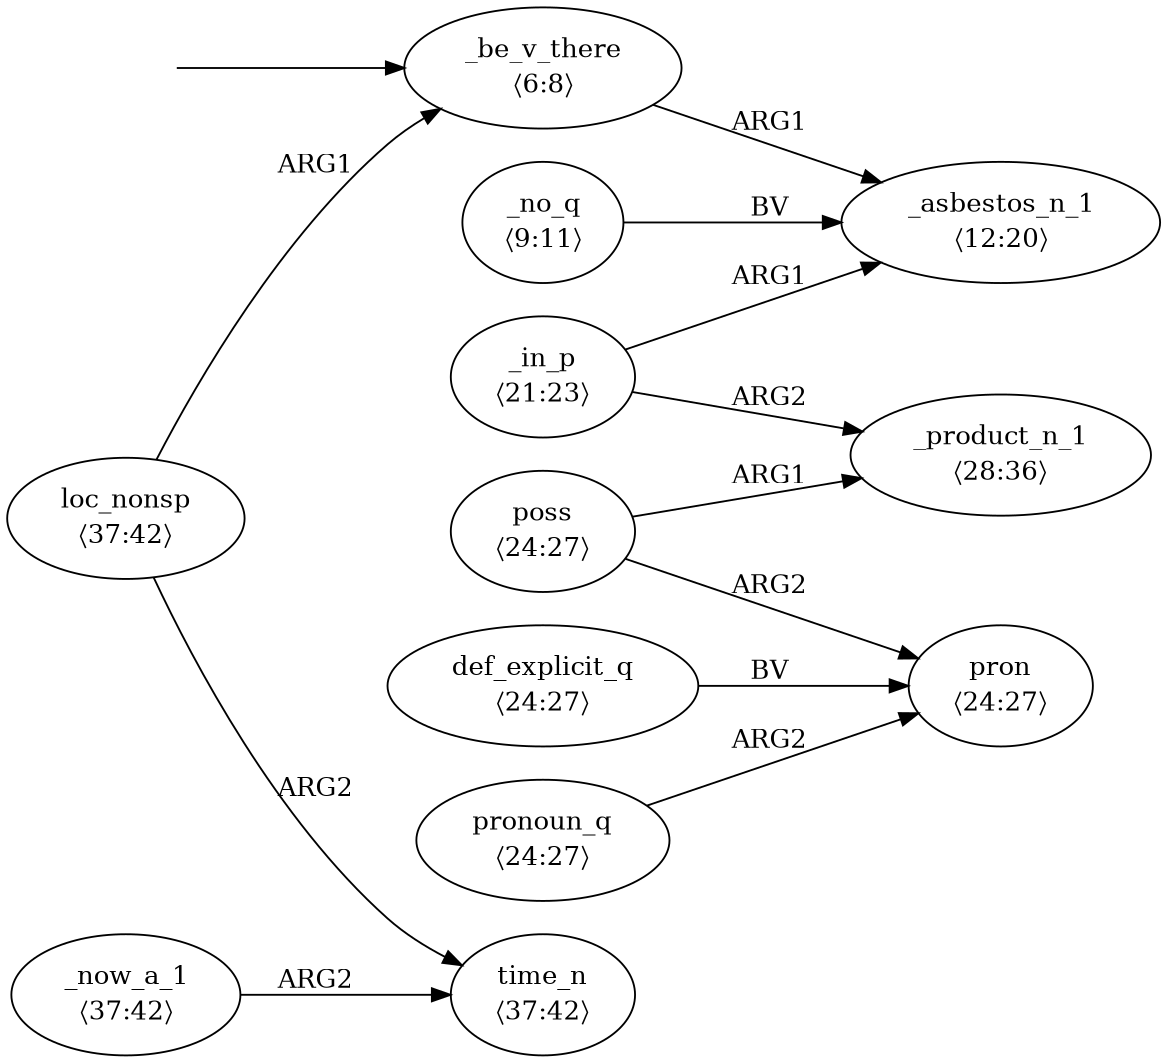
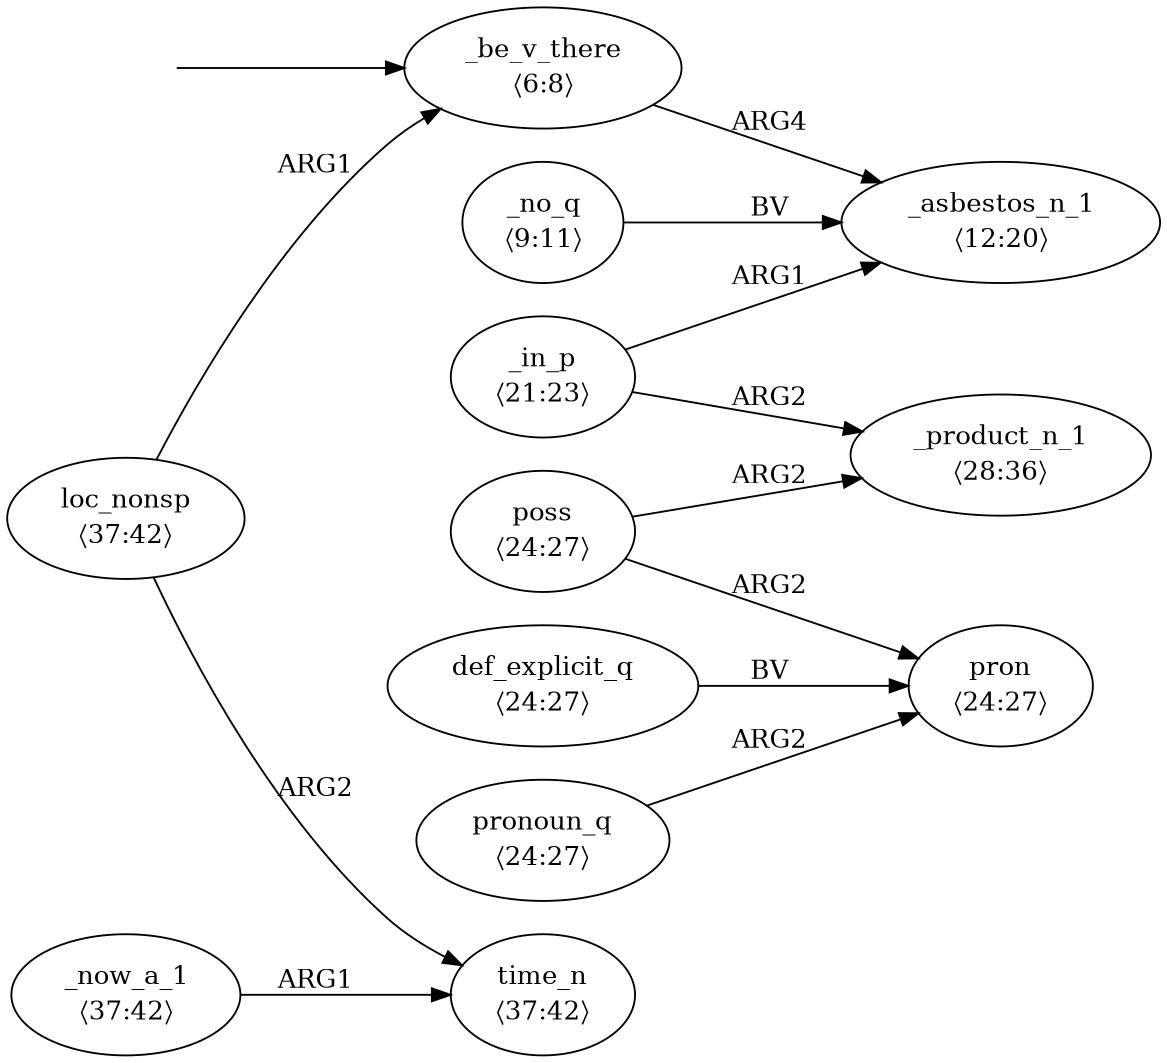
  digraph {
    rankdir=LR
    top [style=invis]
    n2 [label=<<table align="center" border="0" cellspacing="0"><tr><td colspan="2">_be_v_there</td></tr><tr><td colspan="2">〈6:8〉</td></tr></table>>]
    n3 [label=<<table align="center" border="0" cellspacing="0"><tr><td colspan="2">_asbestos_n_1</td></tr><tr><td colspan="2">〈12:20〉</td></tr></table>>]
    n4 [label=<<table align="center" border="0" cellspacing="0"><tr><td colspan="2">_no_q</td></tr><tr><td colspan="2">〈9:11〉</td></tr></table>>]
    n5 [label=<<table align="center" border="0" cellspacing="0"><tr><td colspan="2">_in_p</td></tr><tr><td colspan="2">〈21:23〉</td></tr></table>>]
    n6 [label=<<table align="center" border="0" cellspacing="0"><tr><td colspan="2">_product_n_1</td></tr><tr><td colspan="2">〈28:36〉</td></tr></table>>]
    n7 [label=<<table align="center" border="0" cellspacing="0"><tr><td colspan="2">def_explicit_q</td></tr><tr><td colspan="2">〈24:27〉</td></tr></table>>]
    n8 [label=<<table align="center" border="0" cellspacing="0"><tr><td colspan="2">pron</td></tr><tr><td colspan="2">〈24:27〉</td></tr></table>>]
    n9 [label=<<table align="center" border="0" cellspacing="0"><tr><td colspan="2">poss</td></tr><tr><td colspan="2">〈24:27〉</td></tr></table>>]
    n10 [label=<<table align="center" border="0" cellspacing="0"><tr><td colspan="2">pronoun_q</td></tr><tr><td colspan="2">〈24:27〉</td></tr></table>>]
    n11 [label=<<table align="center" border="0" cellspacing="0"><tr><td colspan="2">loc_nonsp</td></tr><tr><td colspan="2">〈37:42〉</td></tr></table>>]
    n12 [label=<<table align="center" border="0" cellspacing="0"><tr><td colspan="2">time_n</td></tr><tr><td colspan="2">〈37:42〉</td></tr></table>>]
    n13 [label=<<table align="center" border="0" cellspacing="0"><tr><td colspan="2">_now_a_1</td></tr><tr><td colspan="2">〈37:42〉</td></tr></table>>]
    top -> n2
-   n2 -> n3 [label=ARG1]
+   n2 -> n3 [label=ARG4]
    n4 -> n3 [label=BV]
    n5 -> n3 [label=ARG1]
    n5 -> n6 [label=ARG2]
    n7 -> n8 [label=BV]
-   n9 -> n6 [label=ARG1]
+   n9 -> n6 [label=ARG2]
    n9 -> n8 [label=ARG2]
    n10 -> n8 [label=ARG2]
    n11 -> n2 [label=ARG1]
    n11 -> n12 [label=ARG2]
-   n13 -> n12 [label=ARG2]
+   n13 -> n12 [label=ARG1]
  }
